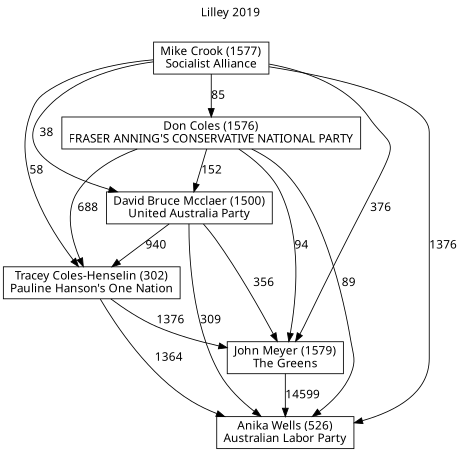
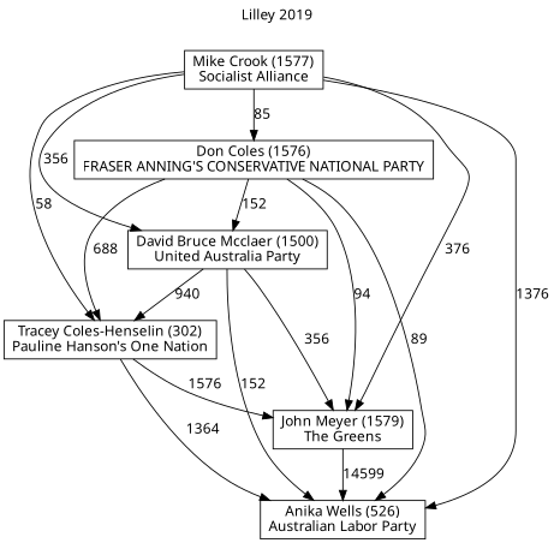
  digraph {
    fontname="Noto Sans"
    label="Lilley 2019"
    labelloc=t
    mclimit=10
    node [fontname="Noto Sans" shape=box]
    edge [fontname="Noto Sans"]
    n1 [label="Anika Wells (526)\nAustralian Labor Party"]
    n2 [label="David Bruce Mcclaer (1500)\nUnited Australia Party"]
    n3 [label="John Meyer (1579)\nThe Greens"]
    n4 [label="Tracey Coles-Henselin (302)\nPauline Hanson's One Nation"]
    n5 [label="Don Coles (1576)\nFRASER ANNING'S CONSERVATIVE NATIONAL PARTY"]
    n6 [label="Mike Crook (1577)\nSocialist Alliance"]
-   n2 -> n1 [label=309]
+   n2 -> n1 [label=152]
    n2 -> n3 [label=356]
    n2 -> n4 [label=940]
    n3 -> n1 [label=14599]
    n4 -> n1 [label=1364]
-   n4 -> n3 [label=1376]
+   n4 -> n3 [label=1576]
    n5 -> n1 [label=89]
    n5 -> n2 [label=152]
    n5 -> n3 [label=94]
    n5 -> n4 [label=688]
    n6 -> n1 [label=1376]
-   n6 -> n2 [label=38]
+   n6 -> n2 [label=356]
    n6 -> n3 [label=376]
    n6 -> n4 [label=58]
    n6 -> n5 [label=85]
  }
